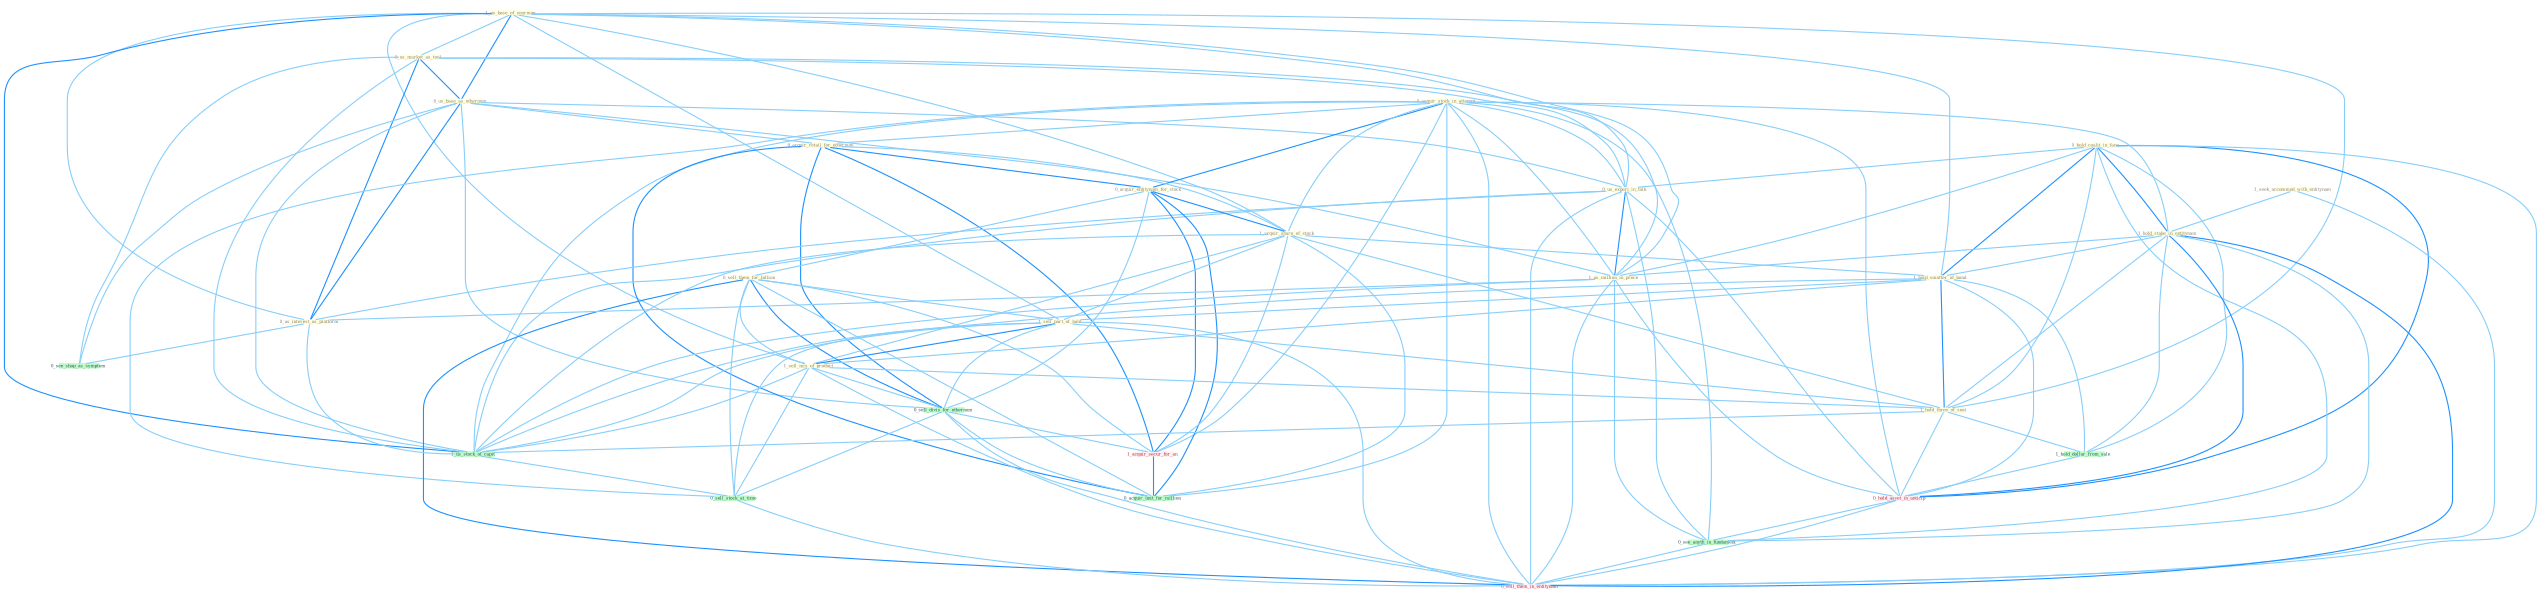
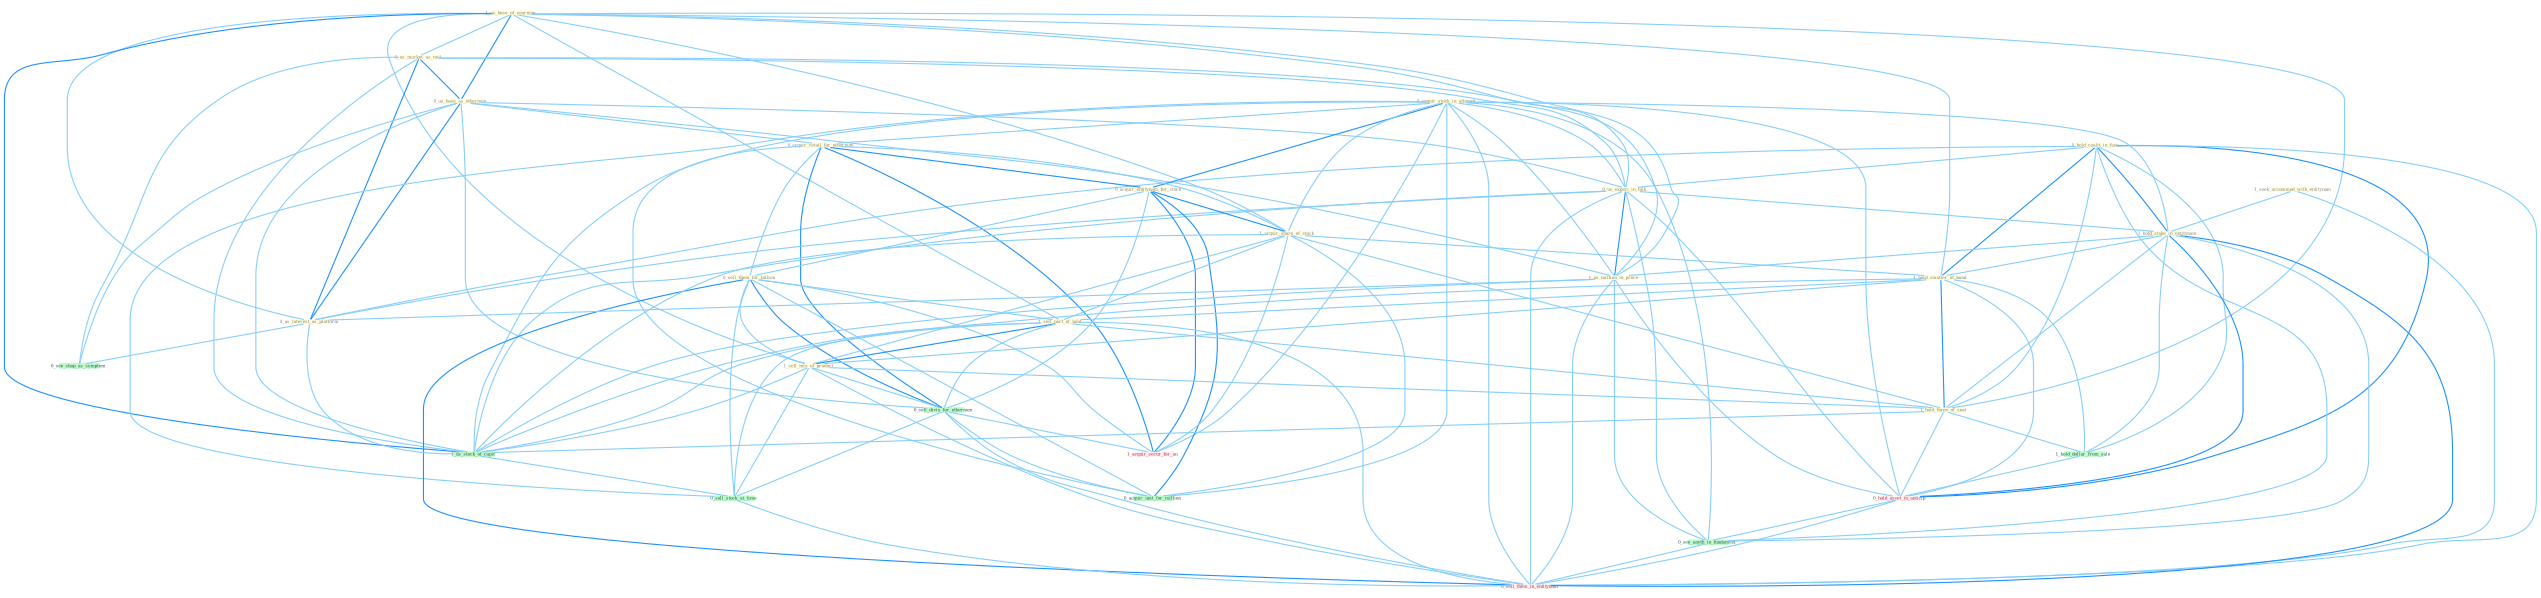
  graph {
    node [color="#ffffe0" fixedsize=true fontcolor="#8b7d6b" fontsize=4 shape=polygon style=filled]
    edge [color="#87cefa" w=1]
    "1_us_base_of_yearnum " [height=.06 width=.5]
    "0_us_market_as_tool " [height=.06 width=.5]
    "0_us_base_as_othernum " [height=.06 width=.5]
    "0_hold_coalit_in_face " [height=.06 width=.5]
    "0_acquir_stock_in_attempt " [height=.06 width=.5]
    "0_acquir_retail_for_othernum " [height=.06 width=.5]
    "0_us_experi_in_talk " [height=.06 width=.5]
    "1_seek_accommod_with_entitynam " [height=.06 width=.5]
    "0_acquir_entitynam_for_stock " [height=.06 width=.5]
    "0_sell_them_for_billion " [height=.06 width=.5]
    "1_acquir_share_of_stock " [height=.06 width=.5]
    "1_hold_stake_in_entitynam " [height=.06 width=.5]
    "1_hold_smatter_of_bond " [height=.06 width=.5]
    "1_sell_part_of_hold " [height=.06 width=.5]
    "1_sell_mix_of_product " [height=.06 width=.5]
    "1_hold_three_of_seat " [height=.06 width=.5]
    "1_us_million_in_proce " [height=.06 width=.5]
    "0_us_interest_as_platform " [height=.06 width=.5]
    "1_acquir_secur_for_an " [color="#fff0f5" fontcolor="#b22222" height=.06 width=.5]
    "0_hold_asset_in_anticip " [color="#fff0f5" fontcolor="#b22222" height=.06 width=.5]
    "0_sell_them_in_entitynam " [color="#fff0f5" fontcolor="#b22222" height=.06 width=.5]
    "1_us_stock_of_capit " [color="#BDFCC9" fontcolor="#2f4f4f" height=.06 width=.5]
    "0_see_shop_as_symptom " [color="#BDFCC9" fontcolor="#2f4f4f" height=.06 width=.5]
    "0_sell_divis_for_othernum " [color="#BDFCC9" fontcolor="#2f4f4f" height=.06 width=.5]
    "1_hold_dollar_from_sale " [color="#BDFCC9" fontcolor="#2f4f4f" height=.06 width=.5]
    "0_see_anyth_in_fundament " [color="#BDFCC9" fontcolor="#2f4f4f" height=.06 width=.5]
    "0_sell_stock_at_time " [color="#BDFCC9" fontcolor="#2f4f4f" height=.06 width=.5]
    "0_acquir_unit_for_million " [color="#BDFCC9" fontcolor="#2f4f4f" height=.06 width=.5]
    subgraph sub_1 {
      "1_us_base_of_yearnum "
      "0_us_market_as_tool "
      "0_us_base_as_othernum "
      "0_hold_coalit_in_face "
      "0_acquir_stock_in_attempt "
      "0_acquir_retail_for_othernum "
      "0_us_experi_in_talk "
      "1_seek_accommod_with_entitynam "
      "0_acquir_entitynam_for_stock "
      "0_sell_them_for_billion "
      "1_acquir_share_of_stock "
      "1_hold_stake_in_entitynam "
      "1_hold_smatter_of_bond "
      "1_sell_part_of_hold "
      "1_sell_mix_of_product "
      "1_hold_three_of_seat "
      "1_us_million_in_proce "
      "0_us_interest_as_platform "
    }
    subgraph sub_2 {
      "1_acquir_secur_for_an "
      "0_hold_asset_in_anticip "
      "0_sell_them_in_entitynam "
    }
    "1_us_base_of_yearnum " -- "0_us_market_as_tool "
    "1_us_base_of_yearnum " -- "0_us_base_as_othernum " [color="#1e90ff" w=2]
    "1_us_base_of_yearnum " -- "0_us_experi_in_talk "
    "1_us_base_of_yearnum " -- "1_acquir_share_of_stock "
    "1_us_base_of_yearnum " -- "1_hold_smatter_of_bond "
    "1_us_base_of_yearnum " -- "1_sell_part_of_hold "
    "1_us_base_of_yearnum " -- "1_sell_mix_of_product "
    "1_us_base_of_yearnum " -- "1_hold_three_of_seat "
    "1_us_base_of_yearnum " -- "1_us_million_in_proce "
    "1_us_base_of_yearnum " -- "0_us_interest_as_platform "
    "1_us_base_of_yearnum " -- "1_us_stock_of_capit " [color="#1e90ff" w=2]
    "0_us_market_as_tool " -- "0_us_base_as_othernum " [color="#1e90ff" w=2]
    "0_us_market_as_tool " -- "0_us_experi_in_talk "
    "0_us_market_as_tool " -- "1_us_million_in_proce "
    "0_us_market_as_tool " -- "0_us_interest_as_platform " [color="#1e90ff" w=2]
    "0_us_market_as_tool " -- "1_us_stock_of_capit "
    "0_us_market_as_tool " -- "0_see_shop_as_symptom "
    "0_us_base_as_othernum " -- "0_acquir_retail_for_othernum "
    "0_us_base_as_othernum " -- "0_us_experi_in_talk "
    "0_us_base_as_othernum " -- "1_us_million_in_proce "
    "0_us_base_as_othernum " -- "0_us_interest_as_platform " [color="#1e90ff" w=2]
    "0_us_base_as_othernum " -- "1_us_stock_of_capit "
    "0_us_base_as_othernum " -- "0_see_shop_as_symptom "
    "0_us_base_as_othernum " -- "0_sell_divis_for_othernum "
    "0_hold_coalit_in_face " -- "0_us_experi_in_talk "
    "0_hold_coalit_in_face " -- "1_hold_stake_in_entitynam " [color="#1e90ff" w=2]
    "0_hold_coalit_in_face " -- "1_hold_smatter_of_bond " [color="#1e90ff"]
    "0_hold_coalit_in_face " -- "1_hold_three_of_seat "
-   "0_hold_coalit_in_face " -- "1_us_million_in_proce "
+   "0_hold_coalit_in_face " -- "0_us_interest_as_platform "
    "0_hold_coalit_in_face " -- "0_hold_asset_in_anticip " [color="#1e90ff" w=2]
    "0_hold_coalit_in_face " -- "0_sell_them_in_entitynam "
    "0_hold_coalit_in_face " -- "1_hold_dollar_from_sale "
    "0_hold_coalit_in_face " -- "0_see_anyth_in_fundament "
    "0_acquir_stock_in_attempt " -- "0_acquir_retail_for_othernum "
    "0_acquir_stock_in_attempt " -- "0_us_experi_in_talk "
    "0_acquir_stock_in_attempt " -- "0_acquir_entitynam_for_stock " [color="#1e90ff"]
    "0_acquir_stock_in_attempt " -- "1_acquir_share_of_stock "
    "0_acquir_stock_in_attempt " -- "1_hold_stake_in_entitynam "
    "0_acquir_stock_in_attempt " -- "1_us_million_in_proce "
    "0_acquir_stock_in_attempt " -- "1_acquir_secur_for_an "
    "0_acquir_stock_in_attempt " -- "0_hold_asset_in_anticip "
    "0_acquir_stock_in_attempt " -- "0_sell_them_in_entitynam "
    "0_acquir_stock_in_attempt " -- "1_us_stock_of_capit "
    "0_acquir_stock_in_attempt " -- "0_see_anyth_in_fundament "
    "0_acquir_stock_in_attempt " -- "0_sell_stock_at_time "
    "0_acquir_stock_in_attempt " -- "0_acquir_unit_for_million "
    "0_acquir_retail_for_othernum " -- "0_acquir_entitynam_for_stock " [color="#1e90ff" w=2]
+   "0_acquir_retail_for_othernum " -- "0_sell_them_for_billion "
    "0_acquir_retail_for_othernum " -- "1_acquir_share_of_stock "
    "0_acquir_retail_for_othernum " -- "1_acquir_secur_for_an " [color="#1e90ff" w=2]
    "0_acquir_retail_for_othernum " -- "0_sell_divis_for_othernum " [color="#1e90ff" w=2]
-   "0_acquir_retail_for_othernum " -- "0_acquir_unit_for_million " [color="#1e90ff" w=2]
+   "0_acquir_retail_for_othernum " -- "0_acquir_unit_for_million " [w=2]
+   "0_us_experi_in_talk " -- "1_hold_stake_in_entitynam "
    "0_us_experi_in_talk " -- "1_us_million_in_proce " [color="#1e90ff" w=2]
    "0_us_experi_in_talk " -- "0_us_interest_as_platform "
    "0_us_experi_in_talk " -- "0_hold_asset_in_anticip "
    "0_us_experi_in_talk " -- "0_sell_them_in_entitynam "
    "0_us_experi_in_talk " -- "1_us_stock_of_capit "
    "0_us_experi_in_talk " -- "0_see_anyth_in_fundament "
    "1_seek_accommod_with_entitynam " -- "1_hold_stake_in_entitynam "
    "1_seek_accommod_with_entitynam " -- "0_sell_them_in_entitynam "
    "0_acquir_entitynam_for_stock " -- "0_sell_them_for_billion "
    "0_acquir_entitynam_for_stock " -- "1_acquir_share_of_stock " [color="#1e90ff" w=2]
    "0_acquir_entitynam_for_stock " -- "1_acquir_secur_for_an " [color="#1e90ff" w=2]
    "0_acquir_entitynam_for_stock " -- "0_sell_divis_for_othernum "
    "0_acquir_entitynam_for_stock " -- "0_acquir_unit_for_million " [color="#1e90ff" w=2]
    "0_sell_them_for_billion " -- "1_sell_part_of_hold "
    "0_sell_them_for_billion " -- "1_sell_mix_of_product "
    "0_sell_them_for_billion " -- "1_acquir_secur_for_an "
    "0_sell_them_for_billion " -- "0_sell_them_in_entitynam " [color="#1e90ff" w=2]
    "0_sell_them_for_billion " -- "0_sell_divis_for_othernum " [color="#1e90ff" w=2]
    "0_sell_them_for_billion " -- "0_sell_stock_at_time "
    "0_sell_them_for_billion " -- "0_acquir_unit_for_million "
    "1_acquir_share_of_stock " -- "1_hold_smatter_of_bond "
    "1_acquir_share_of_stock " -- "1_sell_part_of_hold "
    "1_acquir_share_of_stock " -- "1_sell_mix_of_product "
    "1_acquir_share_of_stock " -- "1_hold_three_of_seat "
    "1_acquir_share_of_stock " -- "1_acquir_secur_for_an "
    "1_acquir_share_of_stock " -- "1_us_stock_of_capit "
    "1_acquir_share_of_stock " -- "0_acquir_unit_for_million "
    "1_hold_stake_in_entitynam " -- "1_hold_smatter_of_bond "
    "1_hold_stake_in_entitynam " -- "1_hold_three_of_seat "
    "1_hold_stake_in_entitynam " -- "1_us_million_in_proce "
    "1_hold_stake_in_entitynam " -- "0_hold_asset_in_anticip " [color="#1e90ff" w=2]
    "1_hold_stake_in_entitynam " -- "0_sell_them_in_entitynam " [color="#1e90ff" w=2]
    "1_hold_stake_in_entitynam " -- "1_hold_dollar_from_sale "
    "1_hold_stake_in_entitynam " -- "0_see_anyth_in_fundament "
    "1_hold_smatter_of_bond " -- "1_sell_part_of_hold "
    "1_hold_smatter_of_bond " -- "1_sell_mix_of_product "
    "1_hold_smatter_of_bond " -- "1_hold_three_of_seat " [color="#1e90ff" w=2]
    "1_hold_smatter_of_bond " -- "0_hold_asset_in_anticip "
    "1_hold_smatter_of_bond " -- "1_us_stock_of_capit "
    "1_hold_smatter_of_bond " -- "1_hold_dollar_from_sale "
    "1_sell_part_of_hold " -- "1_sell_mix_of_product " [color="#1e90ff" w=2]
    "1_sell_part_of_hold " -- "1_hold_three_of_seat "
    "1_sell_part_of_hold " -- "0_sell_them_in_entitynam "
    "1_sell_part_of_hold " -- "1_us_stock_of_capit "
    "1_sell_part_of_hold " -- "0_sell_divis_for_othernum "
    "1_sell_part_of_hold " -- "0_sell_stock_at_time "
    "1_sell_mix_of_product " -- "1_hold_three_of_seat "
    "1_sell_mix_of_product " -- "0_sell_them_in_entitynam "
    "1_sell_mix_of_product " -- "1_us_stock_of_capit "
    "1_sell_mix_of_product " -- "0_sell_divis_for_othernum "
    "1_sell_mix_of_product " -- "0_sell_stock_at_time "
    "1_hold_three_of_seat " -- "0_hold_asset_in_anticip "
    "1_hold_three_of_seat " -- "1_us_stock_of_capit "
    "1_hold_three_of_seat " -- "1_hold_dollar_from_sale "
    "1_us_million_in_proce " -- "0_us_interest_as_platform "
    "1_us_million_in_proce " -- "0_hold_asset_in_anticip "
    "1_us_million_in_proce " -- "0_sell_them_in_entitynam "
    "1_us_million_in_proce " -- "1_us_stock_of_capit "
    "1_us_million_in_proce " -- "0_see_anyth_in_fundament "
    "0_us_interest_as_platform " -- "1_us_stock_of_capit "
    "0_us_interest_as_platform " -- "0_see_shop_as_symptom "
-   "1_acquir_secur_for_an " -- "0_acquir_unit_for_million " [color="#1e90ff" w=2]
    "0_hold_asset_in_anticip " -- "0_sell_them_in_entitynam "
    "0_hold_asset_in_anticip " -- "0_see_anyth_in_fundament "
    "1_us_stock_of_capit " -- "0_sell_stock_at_time "
    "0_sell_divis_for_othernum " -- "1_acquir_secur_for_an "
    "0_sell_divis_for_othernum " -- "0_sell_them_in_entitynam "
    "0_sell_divis_for_othernum " -- "0_sell_stock_at_time "
    "0_sell_divis_for_othernum " -- "0_acquir_unit_for_million "
    "1_hold_dollar_from_sale " -- "0_hold_asset_in_anticip "
    "0_see_anyth_in_fundament " -- "0_sell_them_in_entitynam "
    "0_sell_stock_at_time " -- "0_sell_them_in_entitynam "
  }
